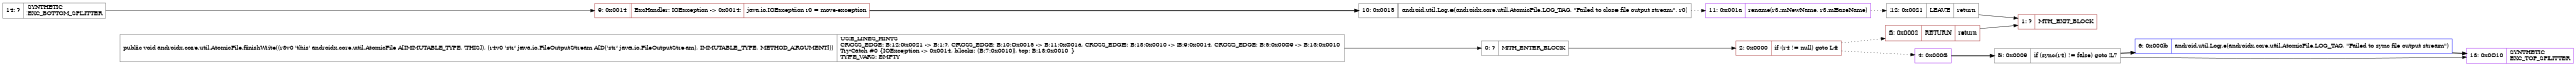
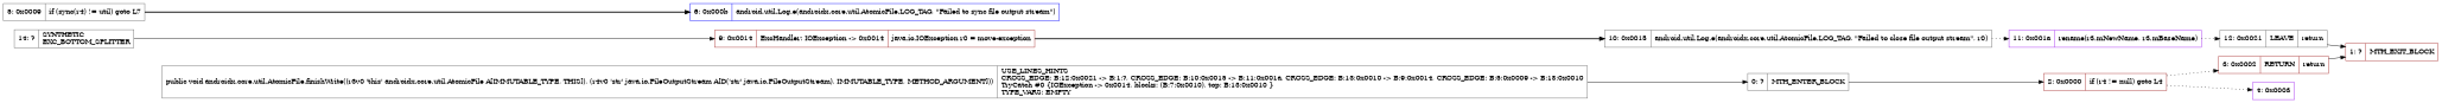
  digraph {
    rankdir=LR
    node [color=gray40 shape=record]
    edge [style=solid]
    n1 [label="{0\:\ ?|MTH_ENTER_BLOCK\l}"]
    n2 [color=brown label="{2\:\ 0x0000|if (r4 != null) goto L4\l}"]
    n3 [color=brown label="{3\:\ 0x0002|RETURN\l|return\l}"]
    n4 [color=purple label="{4\:\ 0x0003}"]
    n5 [color=brown label="{1\:\ ?|MTH_EXIT_BLOCK\l}"]
-   n6 [label="{5\:\ 0x0009|if (sync(r4) != false) goto L7\l}"]
+   n6 [label="{5\:\ 0x0009|if (sync(r4) != util) goto L7\l}"]
    n7 [color=blue label="{6\:\ 0x000b|android.util.Log.e(androidx.core.util.AtomicFile.LOG_TAG, \"Failed to sync file output stream\")\l}"]
-   n8 [color=purple label="{13\:\ 0x0010|SYNTHETIC\lEXC_TOP_SPLITTER\l}"]
    n9 [color=brown label="{9\:\ 0x0014|ExcHandler: IOException \-\> 0x0014\l|java.io.IOException r0 = move\-exception\l}"]
    n10 [label="{10\:\ 0x0015|android.util.Log.e(androidx.core.util.AtomicFile.LOG_TAG, \"Failed to close file output stream\", r0)\l}"]
    n11 [color=purple label="{11\:\ 0x001a|rename(r3.mNewName, r3.mBaseName)\l}"]
    n12 [label="{12\:\ 0x0021|LEAVE\l|return\l}"]
    n13 [label="{14\:\ ?|SYNTHETIC\lEXC_BOTTOM_SPLITTER\l}"]
    n14 [label="{public void androidx.core.util.AtomicFile.finishWrite((r3v0 'this' androidx.core.util.AtomicFile A[IMMUTABLE_TYPE, THIS]), (r4v0 'str' java.io.FileOutputStream A[D('str' java.io.FileOutputStream), IMMUTABLE_TYPE, METHOD_ARGUMENT]))  | USE_LINES_HINTS\lCROSS_EDGE: B:12:0x0021 \-\> B:1:?, CROSS_EDGE: B:10:0x0015 \-\> B:11:0x001a, CROSS_EDGE: B:13:0x0010 \-\> B:9:0x0014, CROSS_EDGE: B:5:0x0009 \-\> B:13:0x0010\lTryCatch #0 \{IOException \-\> 0x0014, blocks: (B:7:0x0010), top: B:13:0x0010 \}\lTYPE_VARS: EMPTY\l}"]
    n1 -> n2
    n2 -> n3 [style=dotted]
    n2 -> n4 [style=dotted]
    n3 -> n5
-   n4 -> n6 [style=bold]
    n6 -> n7 [style=bold]
-   n6 -> n8
-   n7 -> n8 [style=bold]
    n9 -> n10 [style=bold]
    n10 -> n11 [style=dotted]
    n11 -> n12 [style=dotted]
    n12 -> n5
    n13 -> n9
    n14 -> n1
  }
